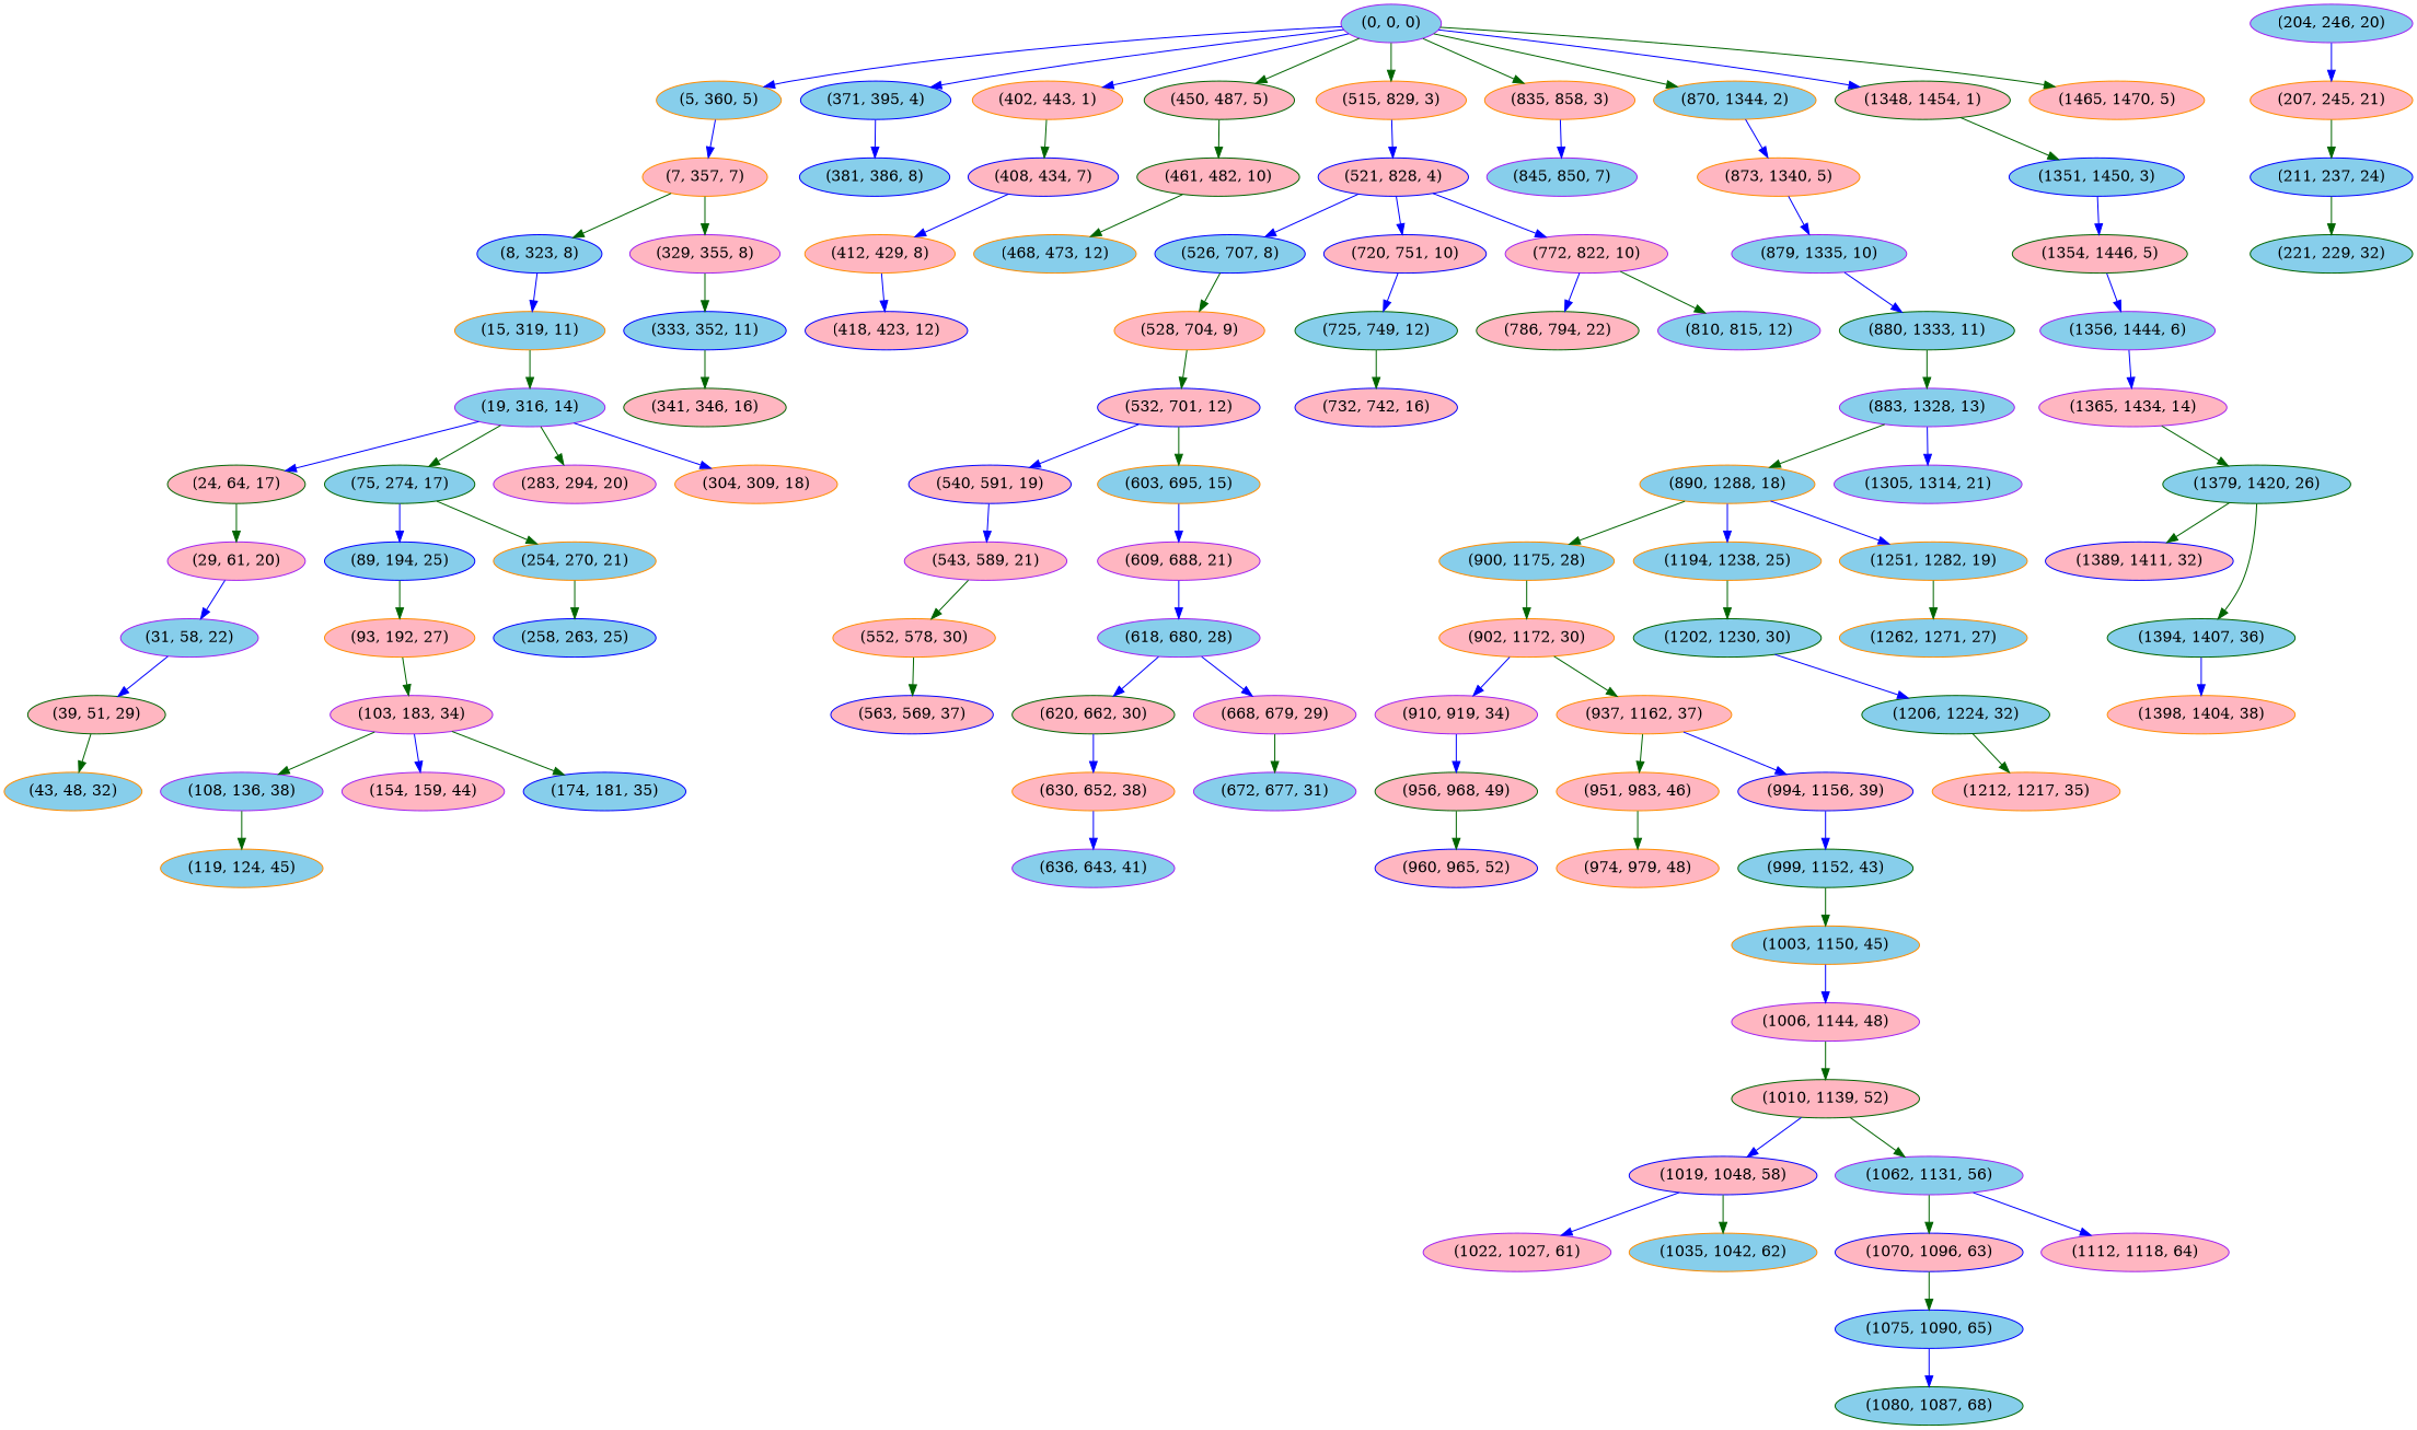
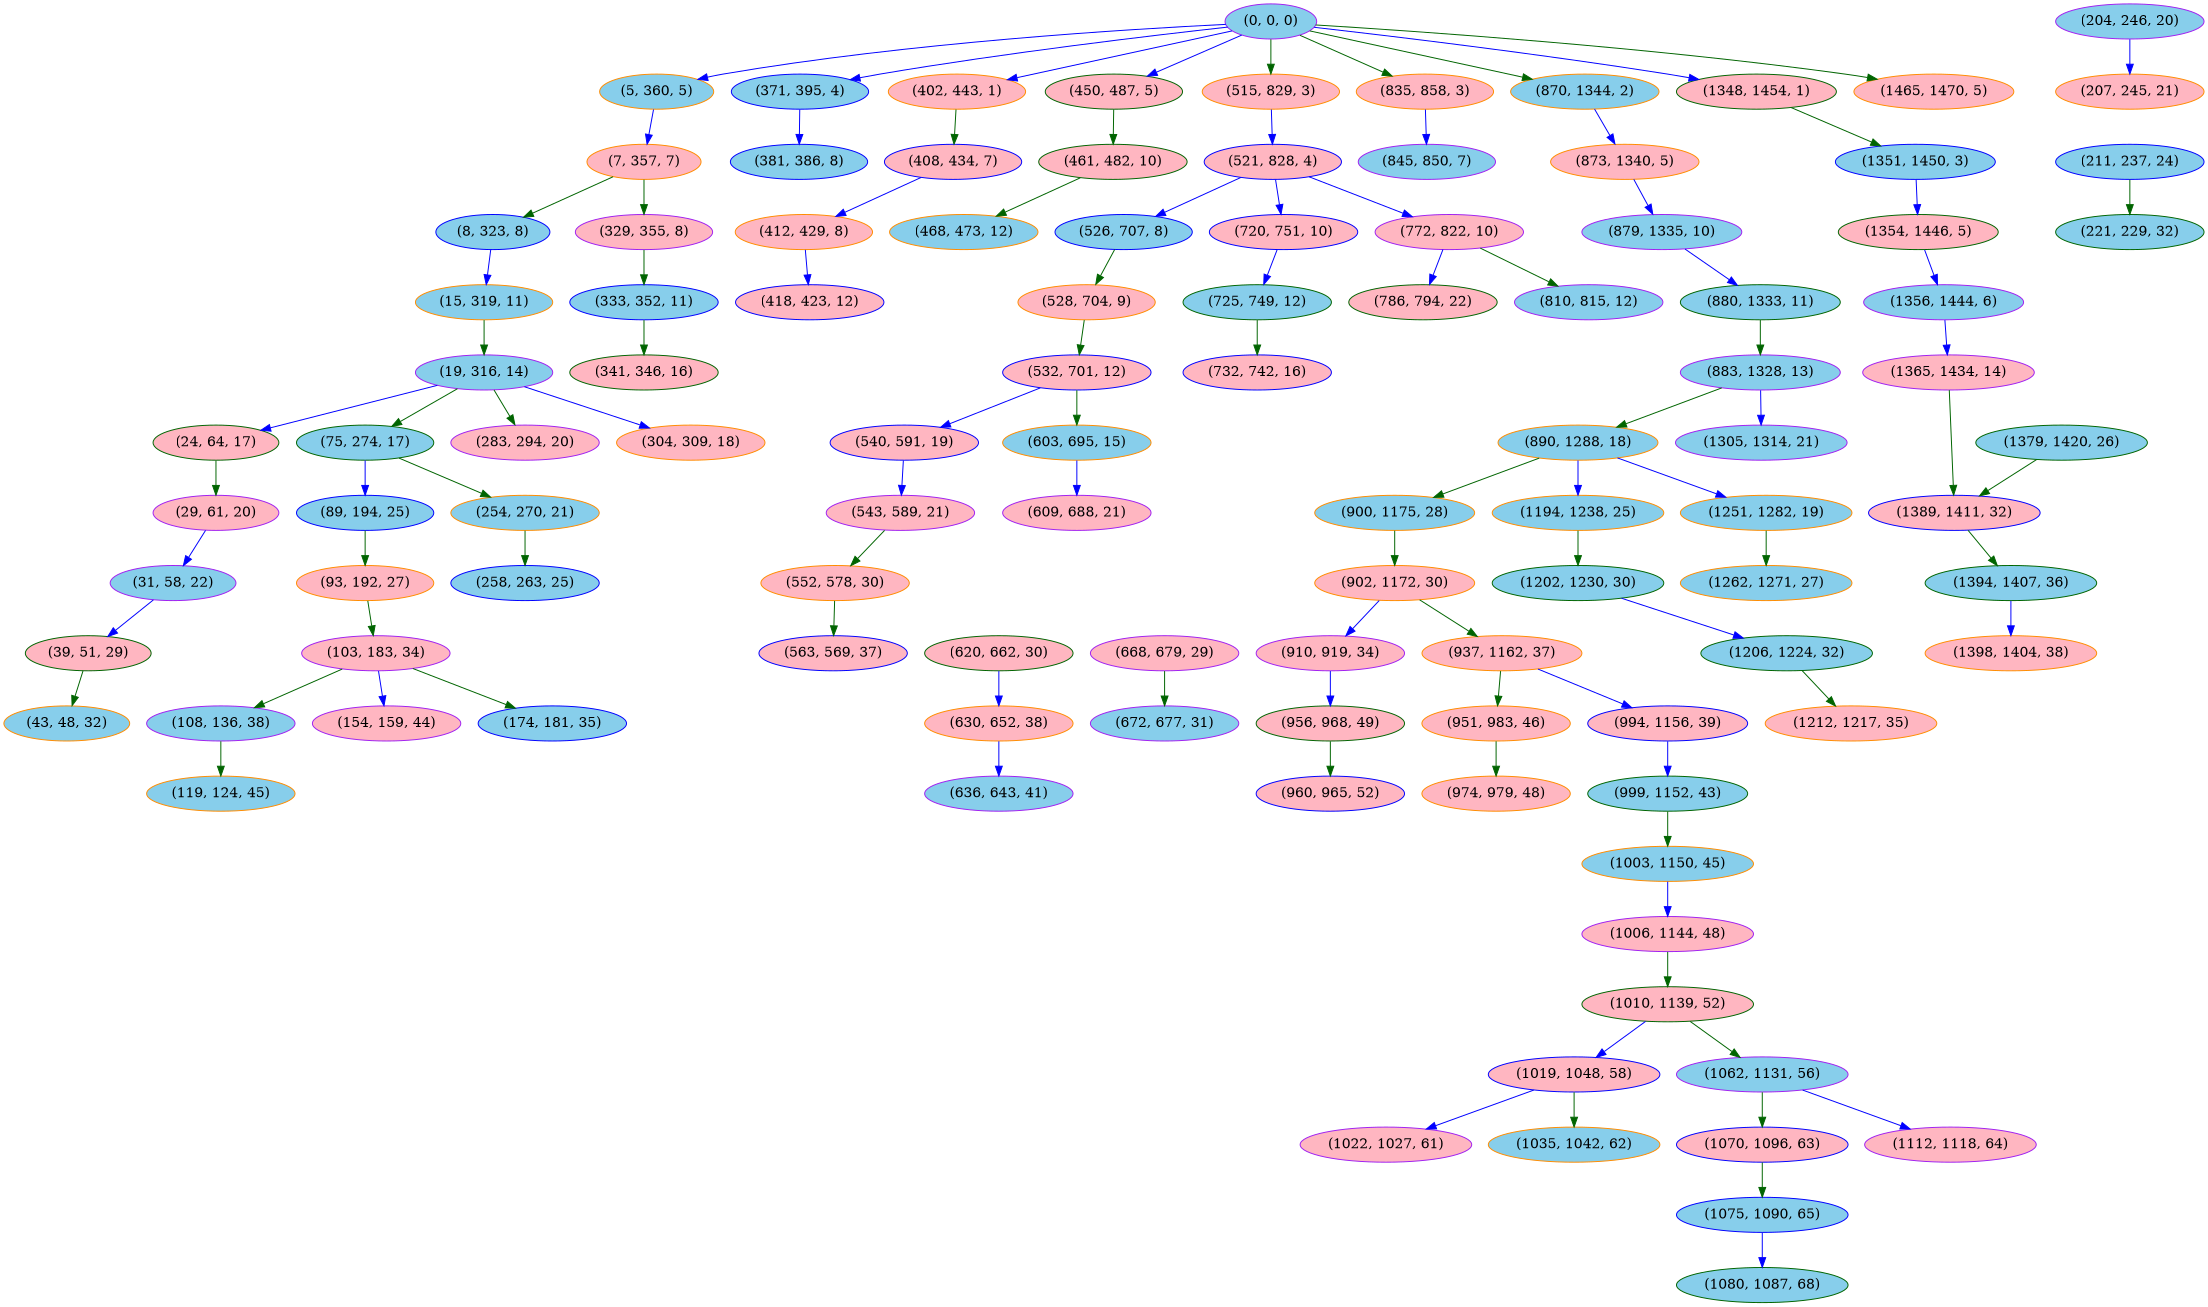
  digraph {
    node [color=darkorange fillcolor=lightpink style=filled]
    edge [color=darkgreen]
    "(0, 0, 0)" [color=purple fillcolor=skyblue]
    "(5, 360, 5)" [fillcolor=skyblue]
    "(371, 395, 4)" [color=blue fillcolor=skyblue]
    "(402, 443, 1)"
    "(450, 487, 5)" [color=darkgreen]
    "(515, 829, 3)"
    "(835, 858, 3)"
    "(870, 1344, 2)" [fillcolor=skyblue]
    "(1348, 1454, 1)" [color=darkgreen]
    "(1465, 1470, 5)"
    "(7, 357, 7)"
    "(381, 386, 8)" [color=blue fillcolor=skyblue]
    "(408, 434, 7)" [color=blue]
    "(461, 482, 10)" [color=darkgreen]
    "(521, 828, 4)" [color=blue]
    "(845, 850, 7)" [color=purple fillcolor=skyblue]
    "(873, 1340, 5)"
    "(1351, 1450, 3)" [color=blue fillcolor=skyblue]
    "(8, 323, 8)" [color=blue fillcolor=skyblue]
    "(329, 355, 8)" [color=purple]
    "(15, 319, 11)" [fillcolor=skyblue]
    "(333, 352, 11)" [color=blue fillcolor=skyblue]
    "(19, 316, 14)" [color=purple fillcolor=skyblue]
    "(24, 64, 17)" [color=darkgreen]
    "(75, 274, 17)" [color=darkgreen fillcolor=skyblue]
    "(283, 294, 20)" [color=purple]
    "(304, 309, 18)"
    "(29, 61, 20)" [color=purple]
    "(89, 194, 25)" [color=blue fillcolor=skyblue]
    "(254, 270, 21)" [fillcolor=skyblue]
    "(31, 58, 22)" [color=purple fillcolor=skyblue]
    "(39, 51, 29)" [color=darkgreen]
    "(43, 48, 32)" [fillcolor=skyblue]
    "(93, 192, 27)"
    "(204, 246, 20)" [color=purple fillcolor=skyblue]
    "(207, 245, 21)"
    "(258, 263, 25)" [color=blue fillcolor=skyblue]
    "(103, 183, 34)" [color=purple]
    "(108, 136, 38)" [color=purple fillcolor=skyblue]
    "(154, 159, 44)" [color=purple]
    "(174, 181, 35)" [color=blue fillcolor=skyblue]
    "(119, 124, 45)" [fillcolor=skyblue]
    "(211, 237, 24)" [color=blue fillcolor=skyblue]
    "(221, 229, 32)" [color=darkgreen fillcolor=skyblue]
    "(341, 346, 16)" [color=darkgreen]
    "(412, 429, 8)"
    "(418, 423, 12)" [color=blue]
    "(468, 473, 12)" [fillcolor=skyblue]
    "(526, 707, 8)" [color=blue fillcolor=skyblue]
    "(720, 751, 10)" [color=blue]
    "(772, 822, 10)" [color=purple]
    "(528, 704, 9)"
    "(725, 749, 12)" [color=darkgreen fillcolor=skyblue]
    "(786, 794, 22)" [color=darkgreen]
    "(810, 815, 12)" [color=purple fillcolor=skyblue]
    "(532, 701, 12)" [color=blue]
    "(540, 591, 19)" [color=blue]
    "(603, 695, 15)" [fillcolor=skyblue]
    "(543, 589, 21)" [color=purple]
    "(609, 688, 21)" [color=purple]
    "(552, 578, 30)"
    "(563, 569, 37)" [color=blue]
-   "(618, 680, 28)" [color=purple fillcolor=skyblue]
    "(620, 662, 30)" [color=darkgreen]
    "(668, 679, 29)" [color=purple]
    "(630, 652, 38)"
    "(672, 677, 31)" [color=purple fillcolor=skyblue]
    "(636, 643, 41)" [color=purple fillcolor=skyblue]
    "(732, 742, 16)" [color=blue]
    "(879, 1335, 10)" [color=purple fillcolor=skyblue]
    "(880, 1333, 11)" [color=darkgreen fillcolor=skyblue]
    "(883, 1328, 13)" [color=purple fillcolor=skyblue]
    "(890, 1288, 18)" [fillcolor=skyblue]
    "(1305, 1314, 21)" [color=purple fillcolor=skyblue]
    "(900, 1175, 28)" [fillcolor=skyblue]
    "(1194, 1238, 25)" [fillcolor=skyblue]
    "(1251, 1282, 19)" [fillcolor=skyblue]
    "(902, 1172, 30)"
    "(1202, 1230, 30)" [color=darkgreen fillcolor=skyblue]
    "(1262, 1271, 27)" [fillcolor=skyblue]
    "(910, 919, 34)" [color=purple]
    "(937, 1162, 37)"
    "(956, 968, 49)" [color=darkgreen]
    "(951, 983, 46)"
    "(994, 1156, 39)" [color=blue]
    "(974, 979, 48)"
    "(999, 1152, 43)" [color=darkgreen fillcolor=skyblue]
    "(960, 965, 52)" [color=blue]
    "(1003, 1150, 45)" [fillcolor=skyblue]
    "(1006, 1144, 48)" [color=purple]
    "(1010, 1139, 52)" [color=darkgreen]
    "(1019, 1048, 58)" [color=blue]
    "(1062, 1131, 56)" [color=purple fillcolor=skyblue]
    "(1022, 1027, 61)" [color=purple]
    "(1035, 1042, 62)" [fillcolor=skyblue]
    "(1070, 1096, 63)" [color=blue]
    "(1112, 1118, 64)" [color=purple]
    "(1075, 1090, 65)" [color=blue fillcolor=skyblue]
    "(1080, 1087, 68)" [color=darkgreen fillcolor=skyblue]
    "(1206, 1224, 32)" [color=darkgreen fillcolor=skyblue]
    "(1212, 1217, 35)"
    "(1354, 1446, 5)" [color=darkgreen]
    "(1356, 1444, 6)" [color=purple fillcolor=skyblue]
    "(1365, 1434, 14)" [color=purple]
    "(1379, 1420, 26)" [color=darkgreen fillcolor=skyblue]
    "(1389, 1411, 32)" [color=blue]
    "(1394, 1407, 36)" [color=darkgreen fillcolor=skyblue]
    "(1398, 1404, 38)"
    "(0, 0, 0)" -> "(5, 360, 5)" [color=blue]
    "(0, 0, 0)" -> "(371, 395, 4)" [color=blue]
    "(0, 0, 0)" -> "(402, 443, 1)" [color=blue]
-   "(0, 0, 0)" -> "(450, 487, 5)"
+   "(0, 0, 0)" -> "(450, 487, 5)" [color=blue]
    "(0, 0, 0)" -> "(515, 829, 3)"
    "(0, 0, 0)" -> "(835, 858, 3)"
    "(0, 0, 0)" -> "(870, 1344, 2)"
    "(0, 0, 0)" -> "(1348, 1454, 1)" [color=blue]
    "(0, 0, 0)" -> "(1465, 1470, 5)"
    "(5, 360, 5)" -> "(7, 357, 7)" [color=blue]
    "(371, 395, 4)" -> "(381, 386, 8)" [color=blue]
    "(402, 443, 1)" -> "(408, 434, 7)"
    "(450, 487, 5)" -> "(461, 482, 10)"
    "(515, 829, 3)" -> "(521, 828, 4)" [color=blue]
    "(835, 858, 3)" -> "(845, 850, 7)" [color=blue]
    "(870, 1344, 2)" -> "(873, 1340, 5)" [color=blue]
    "(1348, 1454, 1)" -> "(1351, 1450, 3)"
    "(7, 357, 7)" -> "(8, 323, 8)"
    "(7, 357, 7)" -> "(329, 355, 8)"
    "(408, 434, 7)" -> "(412, 429, 8)" [color=blue]
    "(461, 482, 10)" -> "(468, 473, 12)"
    "(521, 828, 4)" -> "(526, 707, 8)" [color=blue]
    "(521, 828, 4)" -> "(720, 751, 10)" [color=blue]
    "(521, 828, 4)" -> "(772, 822, 10)" [color=blue]
    "(873, 1340, 5)" -> "(879, 1335, 10)" [color=blue]
    "(1351, 1450, 3)" -> "(1354, 1446, 5)" [color=blue]
    "(8, 323, 8)" -> "(15, 319, 11)" [color=blue]
    "(329, 355, 8)" -> "(333, 352, 11)"
    "(15, 319, 11)" -> "(19, 316, 14)"
    "(333, 352, 11)" -> "(341, 346, 16)"
    "(19, 316, 14)" -> "(24, 64, 17)" [color=blue]
    "(19, 316, 14)" -> "(75, 274, 17)"
    "(19, 316, 14)" -> "(283, 294, 20)"
    "(19, 316, 14)" -> "(304, 309, 18)" [color=blue]
    "(24, 64, 17)" -> "(29, 61, 20)"
    "(75, 274, 17)" -> "(89, 194, 25)" [color=blue]
    "(75, 274, 17)" -> "(254, 270, 21)"
    "(29, 61, 20)" -> "(31, 58, 22)" [color=blue]
    "(89, 194, 25)" -> "(93, 192, 27)"
    "(254, 270, 21)" -> "(258, 263, 25)"
    "(31, 58, 22)" -> "(39, 51, 29)" [color=blue]
    "(39, 51, 29)" -> "(43, 48, 32)"
    "(93, 192, 27)" -> "(103, 183, 34)"
    "(204, 246, 20)" -> "(207, 245, 21)" [color=blue]
-   "(207, 245, 21)" -> "(211, 237, 24)"
    "(103, 183, 34)" -> "(108, 136, 38)"
    "(103, 183, 34)" -> "(154, 159, 44)" [color=blue]
    "(103, 183, 34)" -> "(174, 181, 35)"
    "(108, 136, 38)" -> "(119, 124, 45)"
    "(211, 237, 24)" -> "(221, 229, 32)"
    "(412, 429, 8)" -> "(418, 423, 12)" [color=blue]
    "(526, 707, 8)" -> "(528, 704, 9)"
    "(720, 751, 10)" -> "(725, 749, 12)" [color=blue]
    "(772, 822, 10)" -> "(786, 794, 22)" [color=blue]
    "(772, 822, 10)" -> "(810, 815, 12)"
    "(528, 704, 9)" -> "(532, 701, 12)"
    "(725, 749, 12)" -> "(732, 742, 16)"
    "(532, 701, 12)" -> "(540, 591, 19)" [color=blue]
    "(532, 701, 12)" -> "(603, 695, 15)"
    "(540, 591, 19)" -> "(543, 589, 21)" [color=blue]
    "(603, 695, 15)" -> "(609, 688, 21)" [color=blue]
    "(543, 589, 21)" -> "(552, 578, 30)"
-   "(609, 688, 21)" -> "(618, 680, 28)" [color=blue]
    "(552, 578, 30)" -> "(563, 569, 37)"
-   "(618, 680, 28)" -> "(620, 662, 30)" [color=blue]
-   "(618, 680, 28)" -> "(668, 679, 29)" [color=blue]
    "(620, 662, 30)" -> "(630, 652, 38)" [color=blue]
    "(668, 679, 29)" -> "(672, 677, 31)"
    "(630, 652, 38)" -> "(636, 643, 41)" [color=blue]
    "(879, 1335, 10)" -> "(880, 1333, 11)" [color=blue]
    "(880, 1333, 11)" -> "(883, 1328, 13)"
    "(883, 1328, 13)" -> "(890, 1288, 18)"
    "(883, 1328, 13)" -> "(1305, 1314, 21)" [color=blue]
    "(890, 1288, 18)" -> "(900, 1175, 28)"
    "(890, 1288, 18)" -> "(1194, 1238, 25)" [color=blue]
    "(890, 1288, 18)" -> "(1251, 1282, 19)" [color=blue]
    "(900, 1175, 28)" -> "(902, 1172, 30)"
    "(1194, 1238, 25)" -> "(1202, 1230, 30)"
    "(1251, 1282, 19)" -> "(1262, 1271, 27)"
    "(902, 1172, 30)" -> "(910, 919, 34)" [color=blue]
    "(902, 1172, 30)" -> "(937, 1162, 37)"
    "(1202, 1230, 30)" -> "(1206, 1224, 32)" [color=blue]
    "(910, 919, 34)" -> "(956, 968, 49)" [color=blue]
    "(937, 1162, 37)" -> "(951, 983, 46)"
    "(937, 1162, 37)" -> "(994, 1156, 39)" [color=blue]
    "(956, 968, 49)" -> "(960, 965, 52)"
    "(951, 983, 46)" -> "(974, 979, 48)"
    "(994, 1156, 39)" -> "(999, 1152, 43)" [color=blue]
    "(999, 1152, 43)" -> "(1003, 1150, 45)"
    "(1003, 1150, 45)" -> "(1006, 1144, 48)" [color=blue]
    "(1006, 1144, 48)" -> "(1010, 1139, 52)"
    "(1010, 1139, 52)" -> "(1019, 1048, 58)" [color=blue]
    "(1010, 1139, 52)" -> "(1062, 1131, 56)"
    "(1019, 1048, 58)" -> "(1022, 1027, 61)" [color=blue]
    "(1019, 1048, 58)" -> "(1035, 1042, 62)"
    "(1062, 1131, 56)" -> "(1070, 1096, 63)"
    "(1062, 1131, 56)" -> "(1112, 1118, 64)" [color=blue]
    "(1070, 1096, 63)" -> "(1075, 1090, 65)"
    "(1075, 1090, 65)" -> "(1080, 1087, 68)" [color=blue]
    "(1206, 1224, 32)" -> "(1212, 1217, 35)"
    "(1354, 1446, 5)" -> "(1356, 1444, 6)" [color=blue]
    "(1356, 1444, 6)" -> "(1365, 1434, 14)" [color=blue]
-   "(1365, 1434, 14)" -> "(1379, 1420, 26)"
+   "(1365, 1434, 14)" -> "(1389, 1411, 32)"
    "(1379, 1420, 26)" -> "(1389, 1411, 32)"
-   "(1379, 1420, 26)" -> "(1394, 1407, 36)"
+   "(1389, 1411, 32)" -> "(1394, 1407, 36)"
    "(1394, 1407, 36)" -> "(1398, 1404, 38)" [color=blue]
  }
